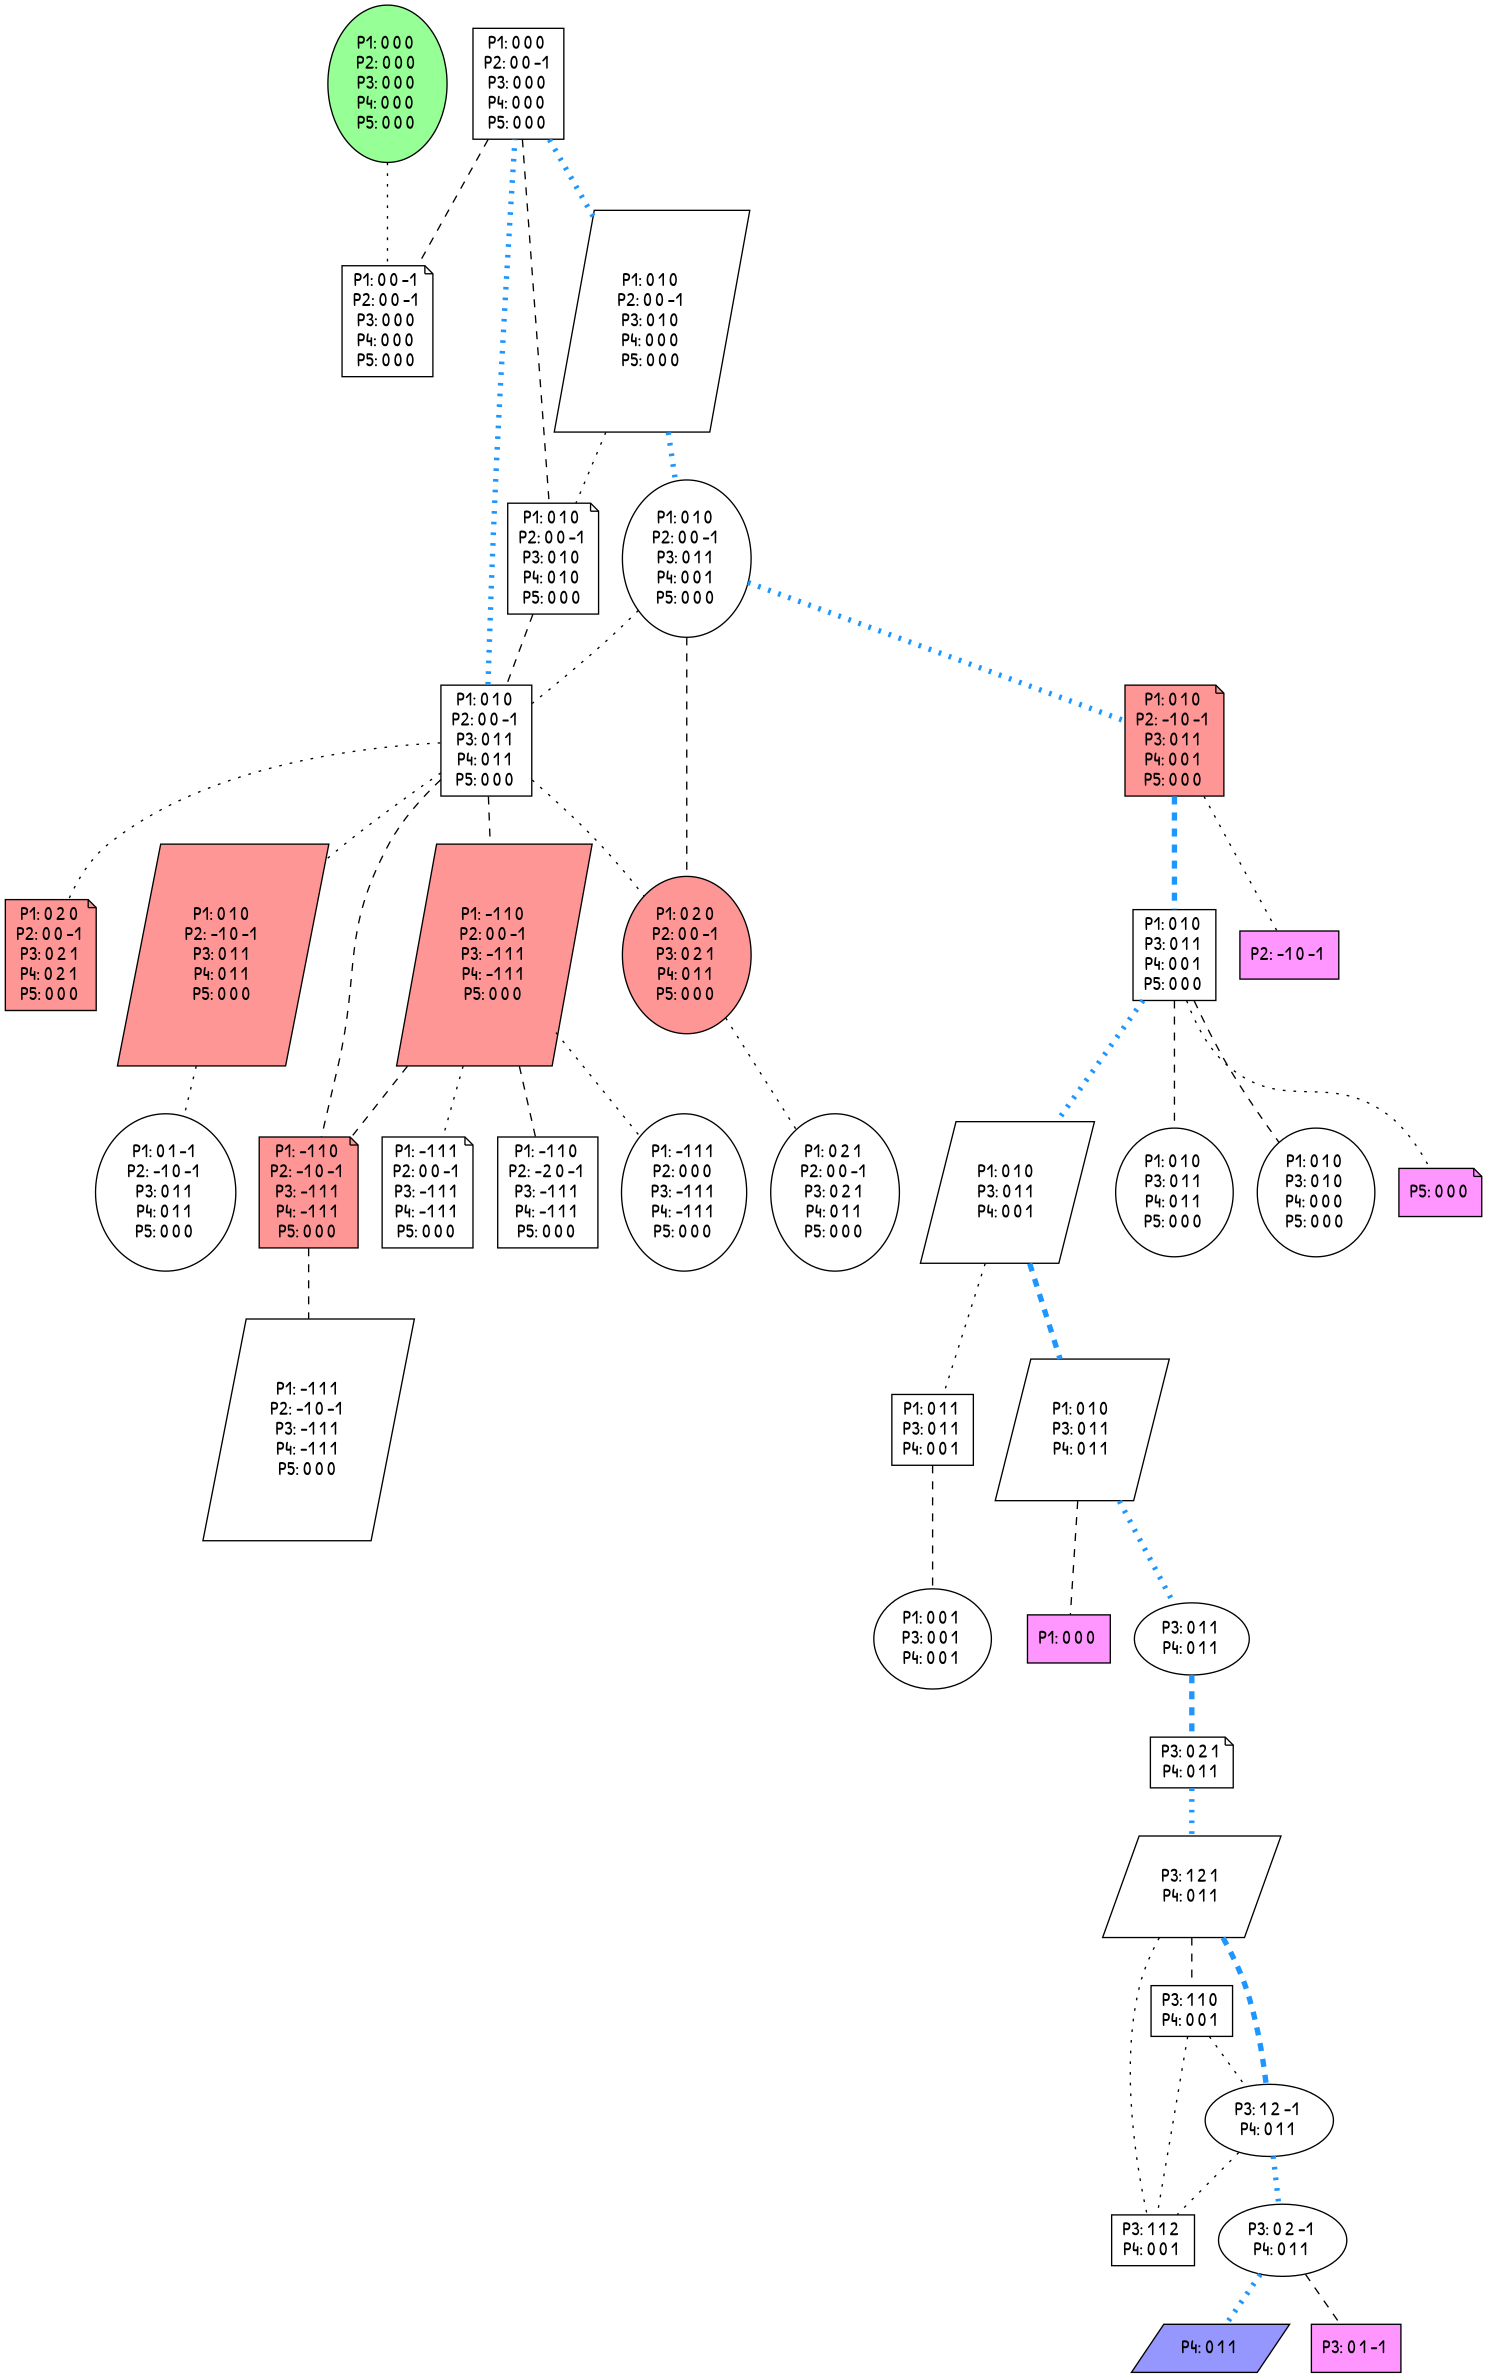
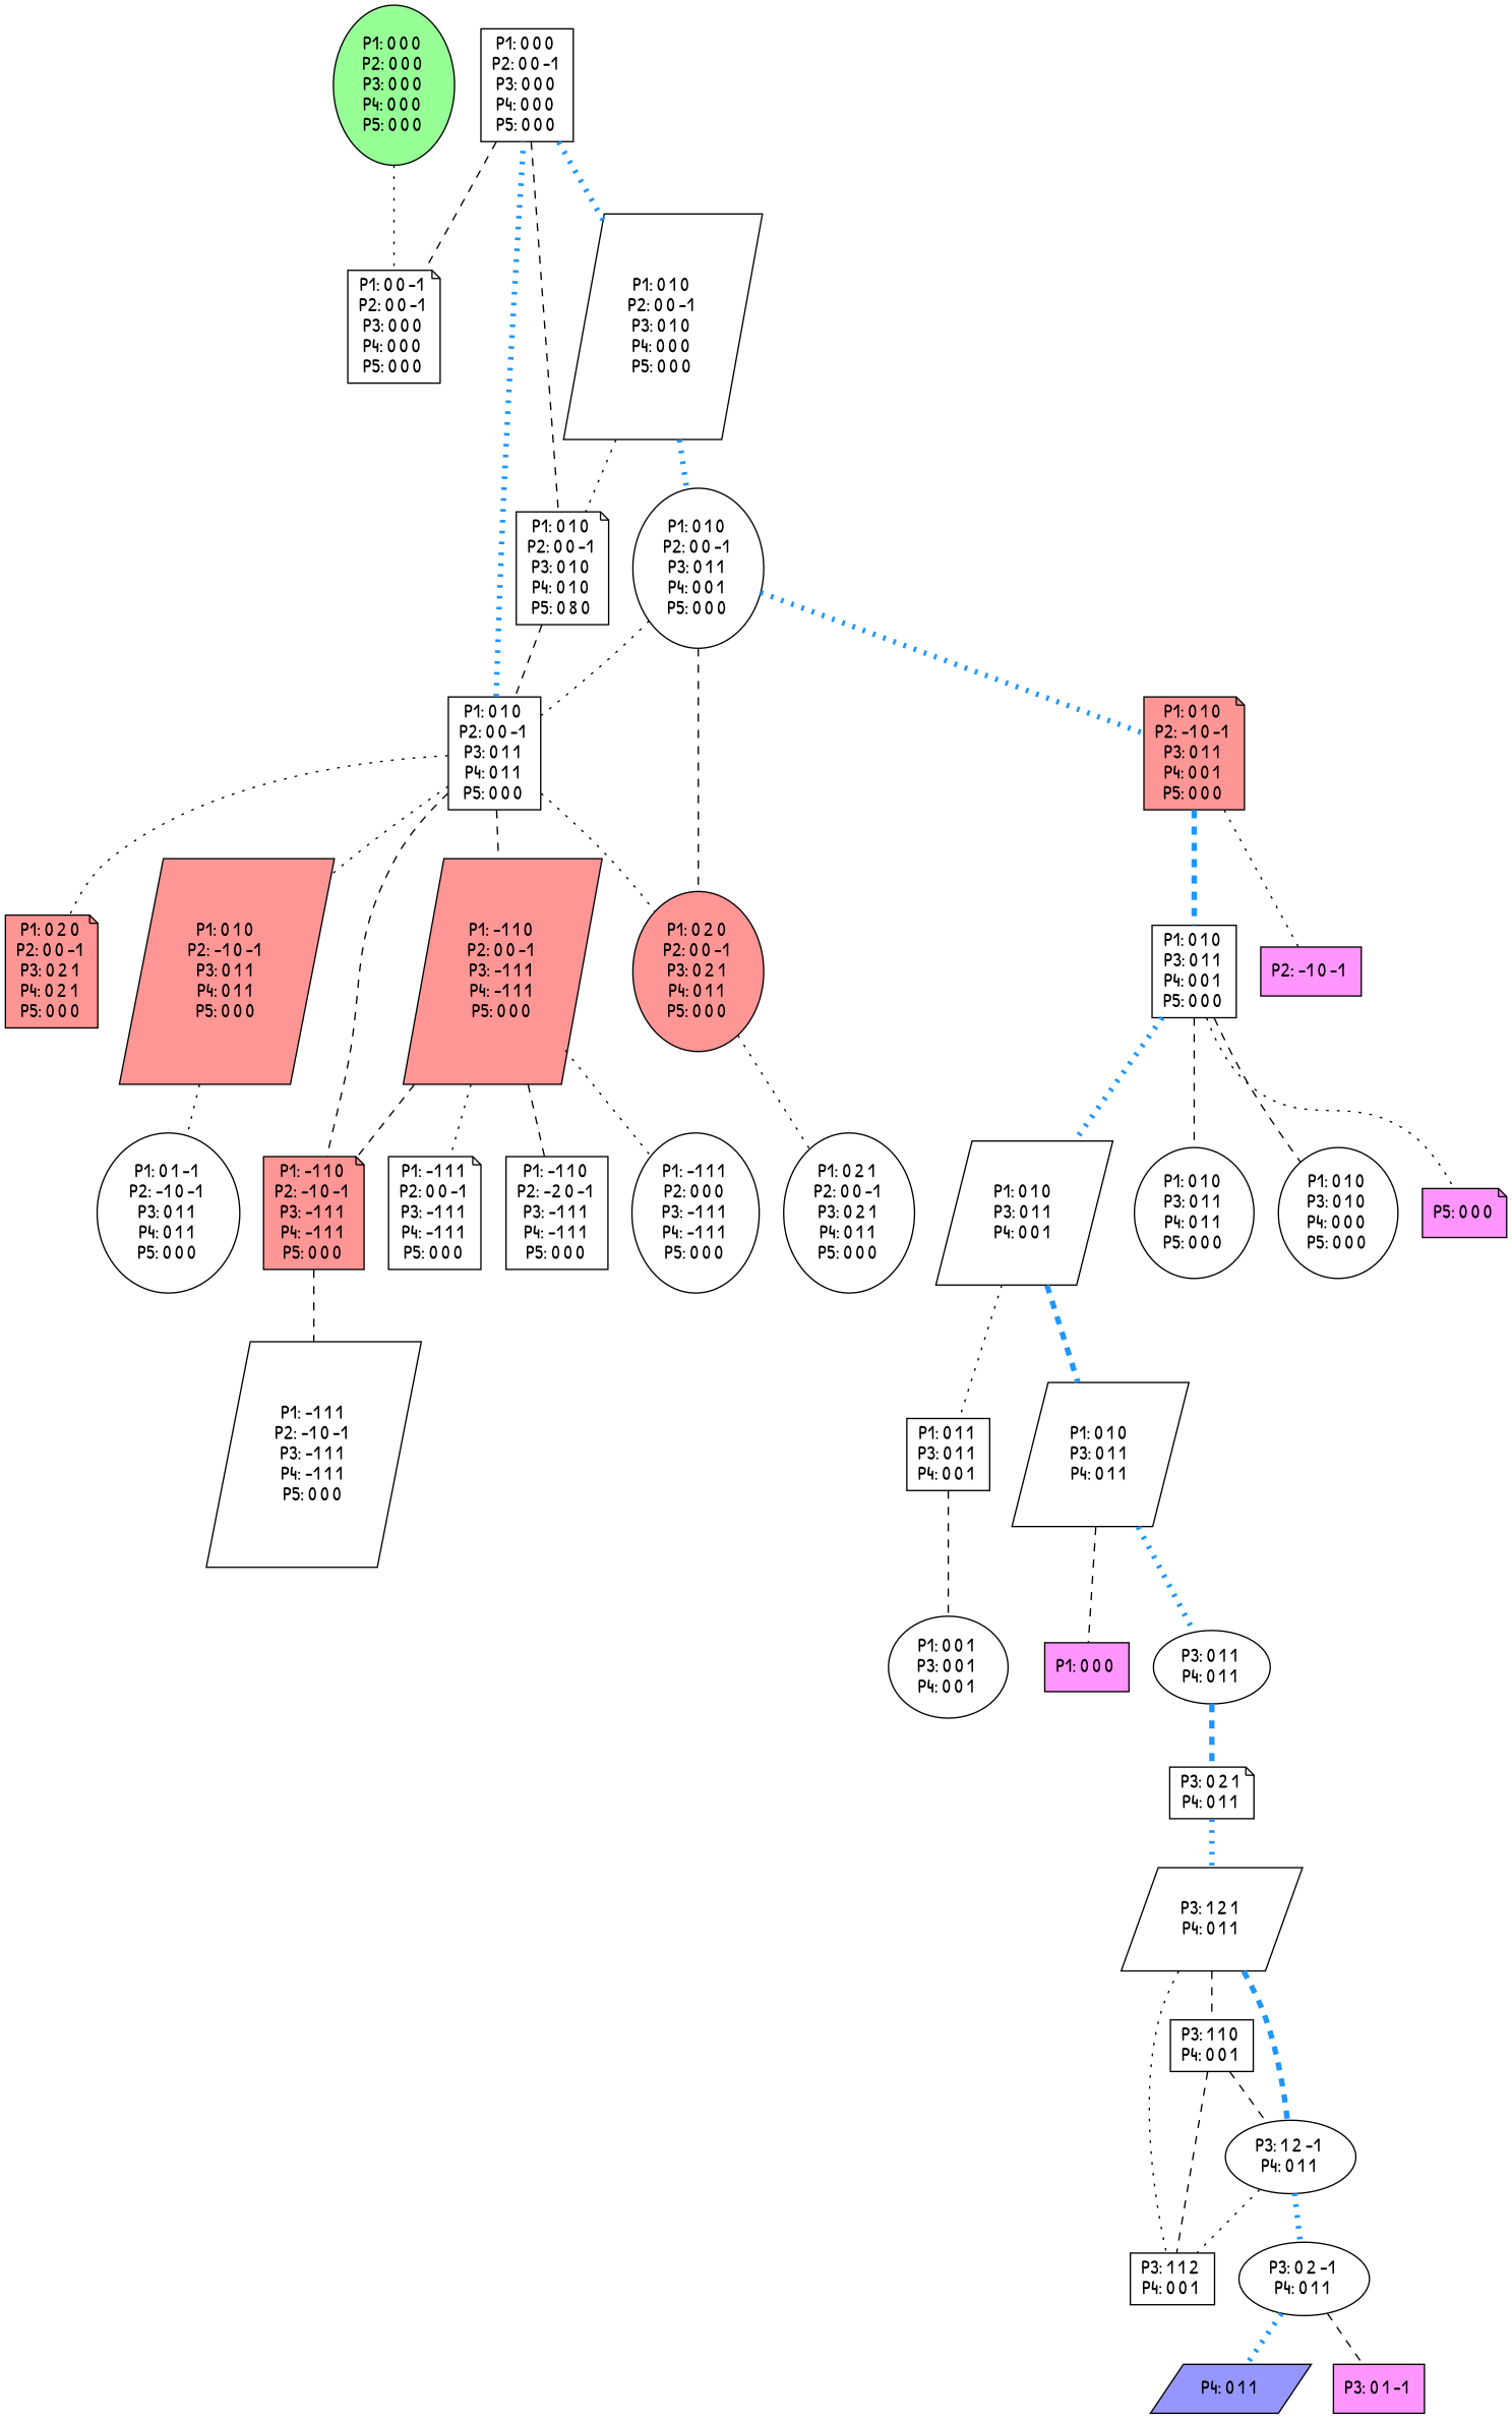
  graph {
    color=black
    fontname="Patrick Hand"
    node [fontname="Patrick Hand" shape=ellipse]
    edge [color=black fontname="Patrick Hand" style=dotted]
    n1 [fillcolor="#96FF96" label="P1: 0 0 0 \nP2: 0 0 0 \nP3: 0 0 0 \nP4: 0 0 0 \nP5: 0 0 0 \n" style=filled]
    n2 [label="P1: 0 0 -1 \nP2: 0 0 -1 \nP3: 0 0 0 \nP4: 0 0 0 \nP5: 0 0 0 \n" shape=note]
    n3 [label="P1: 0 0 0 \nP2: 0 0 -1 \nP3: 0 0 0 \nP4: 0 0 0 \nP5: 0 0 0 \n" shape=box]
    n4 [label="P1: 0 1 0 \nP2: 0 0 -1 \nP3: 0 1 0 \nP4: 0 0 0 \nP5: 0 0 0 \n" shape=parallelogram]
-   n5 [label="P1: 0 1 0 \nP2: 0 0 -1 \nP3: 0 1 0 \nP4: 0 1 0 \nP5: 0 0 0 \n" shape=note]
+   n5 [label="P1: 0 1 0 \nP2: 0 0 -1 \nP3: 0 1 0 \nP4: 0 1 0 \nP5: 0 8 0 \n" shape=note]
    n6 [label="P1: 0 1 0 \nP2: 0 0 -1 \nP3: 0 1 1 \nP4: 0 0 1 \nP5: 0 0 0 \n"]
    n7 [label="P1: 0 1 0 \nP2: 0 0 -1 \nP3: 0 1 1 \nP4: 0 1 1 \nP5: 0 0 0 \n" shape=box]
    n8 [fillcolor="#FF9696" label="P1: 0 1 0 \nP2: -1 0 -1 \nP3: 0 1 1 \nP4: 0 0 1 \nP5: 0 0 0 \n" shape=note style=filled]
    n9 [fillcolor="#FF9696" label="P1: 0 2 0 \nP2: 0 0 -1 \nP3: 0 2 1 \nP4: 0 1 1 \nP5: 0 0 0 \n" style=filled]
    n10 [fillcolor="#FF9696" label="P1: 0 1 0 \nP2: -1 0 -1 \nP3: 0 1 1 \nP4: 0 1 1 \nP5: 0 0 0 \n" shape=parallelogram style=filled]
    n11 [fillcolor="#FF9696" label="P1: -1 1 0 \nP2: 0 0 -1 \nP3: -1 1 1 \nP4: -1 1 1 \nP5: 0 0 0 \n" shape=parallelogram style=filled]
    n12 [fillcolor="#FF9696" label="P1: 0 2 0 \nP2: 0 0 -1 \nP3: 0 2 1 \nP4: 0 2 1 \nP5: 0 0 0 \n" shape=note style=filled]
    n13 [fillcolor="#FF9696" label="P1: -1 1 0 \nP2: -1 0 -1 \nP3: -1 1 1 \nP4: -1 1 1 \nP5: 0 0 0 \n" shape=note style=filled]
    n14 [fillcolor="#FF96FF" label="P2: -1 0 -1 \n" shape=box style=filled]
    n15 [label="P1: 0 1 0 \nP3: 0 1 1 \nP4: 0 0 1 \nP5: 0 0 0 \n" shape=box]
    n16 [label="P1: 0 2 1 \nP2: 0 0 -1 \nP3: 0 2 1 \nP4: 0 1 1 \nP5: 0 0 0 \n"]
    n17 [label="P1: 0 1 -1 \nP2: -1 0 -1 \nP3: 0 1 1 \nP4: 0 1 1 \nP5: 0 0 0 \n"]
    n18 [label="P1: -1 1 1 \nP2: 0 0 -1 \nP3: -1 1 1 \nP4: -1 1 1 \nP5: 0 0 0 \n" shape=note]
    n19 [label="P1: -1 1 0 \nP2: -2 0 -1 \nP3: -1 1 1 \nP4: -1 1 1 \nP5: 0 0 0 \n" shape=box]
    n20 [label="P1: -1 1 1 \nP2: 0 0 0 \nP3: -1 1 1 \nP4: -1 1 1 \nP5: 0 0 0 \n"]
    n21 [label="P1: -1 1 1 \nP2: -1 0 -1 \nP3: -1 1 1 \nP4: -1 1 1 \nP5: 0 0 0 \n" shape=parallelogram]
    n22 [label="P1: 0 1 0 \nP3: 0 1 1 \nP4: 0 1 1 \nP5: 0 0 0 \n"]
    n23 [label="P1: 0 1 0 \nP3: 0 1 0 \nP4: 0 0 0 \nP5: 0 0 0 \n"]
    n24 [fillcolor="#FF96FF" label="P5: 0 0 0 \n" shape=note style=filled]
    n25 [label="P1: 0 1 0 \nP3: 0 1 1 \nP4: 0 0 1 \n" shape=parallelogram]
    n26 [label="P1: 0 1 1 \nP3: 0 1 1 \nP4: 0 0 1 \n" shape=box]
    n27 [label="P1: 0 1 0 \nP3: 0 1 1 \nP4: 0 1 1 \n" shape=parallelogram]
    n28 [label="P1: 0 0 1 \nP3: 0 0 1 \nP4: 0 0 1 \n"]
    n29 [label="P3: 0 1 1 \nP4: 0 1 1 \n"]
    n30 [fillcolor="#FF96FF" label="P1: 0 0 0 \n" shape=box style=filled]
    n31 [label="P3: 0 2 1 \nP4: 0 1 1 \n" shape=note]
    n32 [label="P3: 1 2 1 \nP4: 0 1 1 \n" shape=parallelogram]
    n33 [label="P3: 1 1 0 \nP4: 0 0 1 \n" shape=box]
    n34 [label="P3: 1 2 -1 \nP4: 0 1 1 \n"]
    n35 [label="P3: 1 1 2 \nP4: 0 0 1 \n" shape=box]
    n36 [label="P3: 0 2 -1 \nP4: 0 1 1 \n"]
    n37 [fillcolor="#9696FF" label="P4: 0 1 1 \n" shape=parallelogram style=filled]
    n38 [fillcolor="#FF96FF" label="P3: 0 1 -1 \n" shape=box style=filled]
    n1 -- n2
    n3 -- n2 [style=dashed]
    n3 -- n4 [color="#1E96FF" penwidth=4.0]
    n3 -- n5 [style=dashed]
    n4 -- n5
    n4 -- n6 [color="#1E96FF" penwidth=4.0]
    n5 -- n7 [style=dashed]
    n6 -- n7
    n6 -- n8 [color="#1E96FF" penwidth=4.0]
    n6 -- n9 [style=dashed]
    n7 -- n3 [color="#1E96FF" penwidth=4.0]
    n7 -- n9
    n7 -- n10
    n7 -- n11 [style=dashed]
    n7 -- n12
    n7 -- n13 [style=dashed]
    n8 -- n14
    n8 -- n15 [color="#1E96FF" penwidth=4.0 style=dashed]
    n9 -- n16
    n10 -- n17
    n11 -- n13 [style=dashed]
    n11 -- n18
    n11 -- n19 [style=dashed]
    n11 -- n20
    n13 -- n21 [style=dashed]
    n15 -- n22 [style=dashed]
    n15 -- n23 [style=dashed]
    n15 -- n24
    n15 -- n25 [color="#1E96FF" penwidth=4.0]
    n25 -- n26
    n25 -- n27 [color="#1E96FF" penwidth=4.0 style=dashed]
    n26 -- n28 [style=dashed]
    n27 -- n29 [color="#1E96FF" penwidth=4.0]
    n27 -- n30 [style=dashed]
    n29 -- n31 [color="#1E96FF" penwidth=4.0 style=dashed]
    n31 -- n32 [color="#1E96FF" penwidth=4.0]
    n32 -- n33 [style=dashed]
    n32 -- n34 [color="#1E96FF" penwidth=4.0 style=dashed]
    n32 -- n35
-   n33 -- n34
-   n33 -- n35
+   n33 -- n34 [style=dashed]
+   n33 -- n35 [style=dashed]
    n34 -- n35
    n34 -- n36 [color="#1E96FF" penwidth=4.0]
    n36 -- n37 [color="#1E96FF" penwidth=4.0]
    n36 -- n38 [style=dashed]
  }
